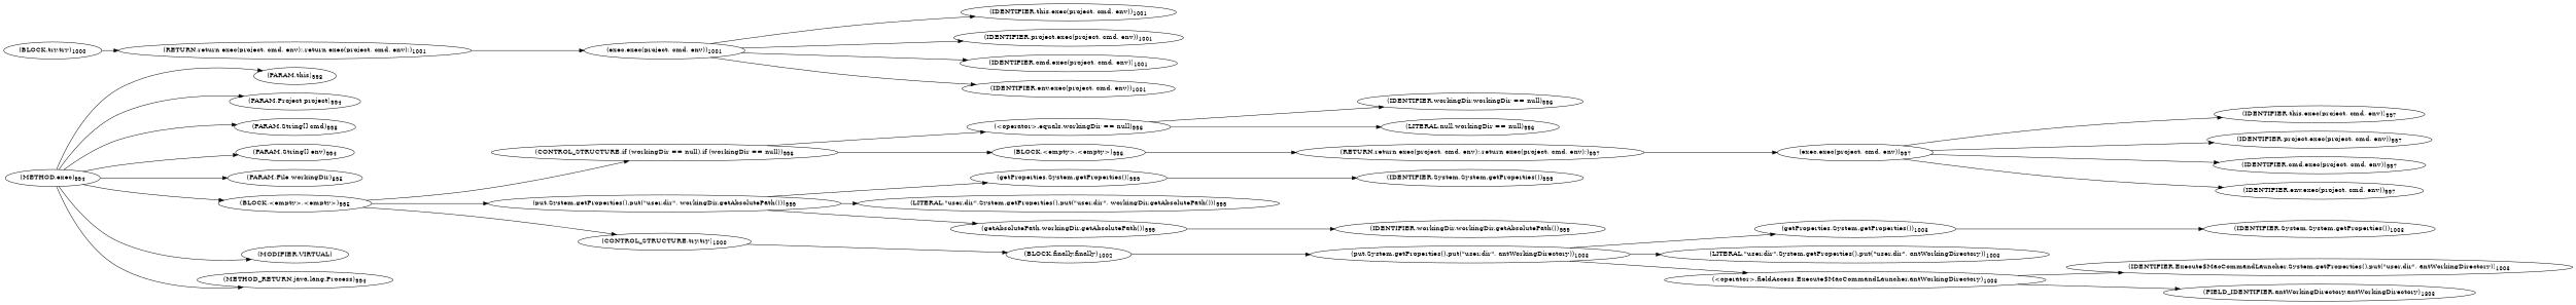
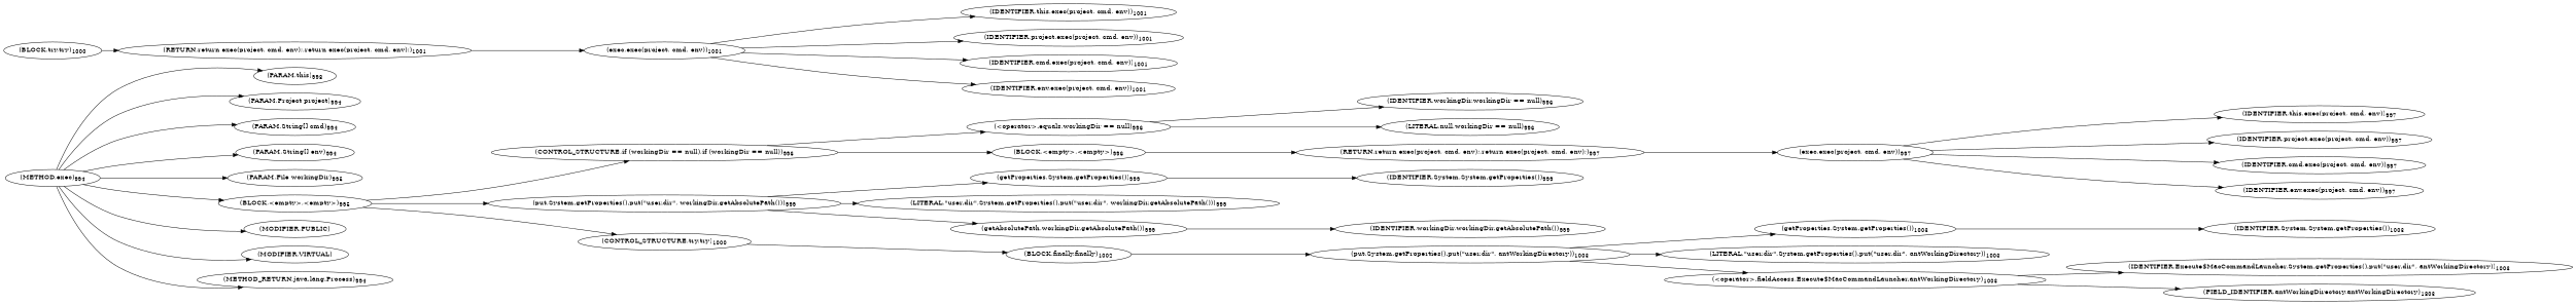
  digraph {
    rankdir=LR
    n1 [label=<(METHOD,exec)<SUB>994</SUB>>]
    n2 [label=<(PARAM,this)<SUB>998</SUB>>]
    n3 [label=<(PARAM,Project project)<SUB>994</SUB>>]
-   n4 [label=<(PARAM,String[] cmd)<SUB>998</SUB>>]
+   n4 [label=<(PARAM,String[] cmd)<SUB>994</SUB>>]
    n5 [label=<(PARAM,String[] env)<SUB>994</SUB>>]
-   n6 [label=<(PARAM,File workingDir)<SUB>895</SUB>>]
+   n6 [label=<(PARAM,File workingDir)<SUB>995</SUB>>]
    n7 [label=<(BLOCK,&lt;empty&gt;,&lt;empty&gt;)<SUB>995</SUB>>]
+   n8 [label=<(MODIFIER,PUBLIC)>]
    n9 [label=<(MODIFIER,VIRTUAL)>]
    n10 [label=<(METHOD_RETURN,java.lang.Process)<SUB>994</SUB>>]
    n11 [label=<(CONTROL_STRUCTURE,if (workingDir == null),if (workingDir == null))<SUB>996</SUB>>]
    n12 [label=<(put,System.getProperties().put(&quot;user.dir&quot;, workingDir.getAbsolutePath()))<SUB>999</SUB>>]
    n13 [label=<(CONTROL_STRUCTURE,try,try)<SUB>1000</SUB>>]
    n14 [label=<(&lt;operator&gt;.equals,workingDir == null)<SUB>996</SUB>>]
    n15 [label=<(BLOCK,&lt;empty&gt;,&lt;empty&gt;)<SUB>996</SUB>>]
    n16 [label=<(getProperties,System.getProperties())<SUB>999</SUB>>]
    n17 [label=<(LITERAL,&quot;user.dir&quot;,System.getProperties().put(&quot;user.dir&quot;, workingDir.getAbsolutePath()))<SUB>999</SUB>>]
    n18 [label=<(getAbsolutePath,workingDir.getAbsolutePath())<SUB>999</SUB>>]
    n19 [label=<(BLOCK,finally,finally)<SUB>1002</SUB>>]
    n20 [label=<(IDENTIFIER,workingDir,workingDir == null)<SUB>996</SUB>>]
    n21 [label=<(LITERAL,null,workingDir == null)<SUB>996</SUB>>]
    n22 [label=<(RETURN,return exec(project, cmd, env);,return exec(project, cmd, env);)<SUB>997</SUB>>]
    n23 [label=<(exec,exec(project, cmd, env))<SUB>997</SUB>>]
    n24 [label=<(IDENTIFIER,this,exec(project, cmd, env))<SUB>997</SUB>>]
    n25 [label=<(IDENTIFIER,project,exec(project, cmd, env))<SUB>997</SUB>>]
    n26 [label=<(IDENTIFIER,cmd,exec(project, cmd, env))<SUB>997</SUB>>]
    n27 [label=<(IDENTIFIER,env,exec(project, cmd, env))<SUB>997</SUB>>]
    n28 [label=<(IDENTIFIER,System,System.getProperties())<SUB>999</SUB>>]
    n29 [label=<(IDENTIFIER,workingDir,workingDir.getAbsolutePath())<SUB>999</SUB>>]
    n30 [label=<(BLOCK,try,try)<SUB>1000</SUB>>]
    n31 [label=<(RETURN,return exec(project, cmd, env);,return exec(project, cmd, env);)<SUB>1001</SUB>>]
    n32 [label=<(put,System.getProperties().put(&quot;user.dir&quot;, antWorkingDirectory))<SUB>1003</SUB>>]
    n33 [label=<(exec,exec(project, cmd, env))<SUB>1001</SUB>>]
    n34 [label=<(IDENTIFIER,this,exec(project, cmd, env))<SUB>1001</SUB>>]
    n35 [label=<(IDENTIFIER,project,exec(project, cmd, env))<SUB>1001</SUB>>]
    n36 [label=<(IDENTIFIER,cmd,exec(project, cmd, env))<SUB>1001</SUB>>]
    n37 [label=<(IDENTIFIER,env,exec(project, cmd, env))<SUB>1001</SUB>>]
    n38 [label=<(getProperties,System.getProperties())<SUB>1003</SUB>>]
    n39 [label=<(LITERAL,&quot;user.dir&quot;,System.getProperties().put(&quot;user.dir&quot;, antWorkingDirectory))<SUB>1003</SUB>>]
    n40 [label=<(&lt;operator&gt;.fieldAccess,Execute$MacCommandLauncher.antWorkingDirectory)<SUB>1003</SUB>>]
    n41 [label=<(IDENTIFIER,System,System.getProperties())<SUB>1003</SUB>>]
    n42 [label=<(IDENTIFIER,Execute$MacCommandLauncher,System.getProperties().put(&quot;user.dir&quot;, antWorkingDirectory))<SUB>1003</SUB>>]
    n43 [label=<(FIELD_IDENTIFIER,antWorkingDirectory,antWorkingDirectory)<SUB>1803</SUB>>]
    n1 -> n2
    n1 -> n3
    n1 -> n4
    n1 -> n5
    n1 -> n6
    n1 -> n7
+   n1 -> n8
    n1 -> n9
    n1 -> n10
    n7 -> n11
    n7 -> n12
    n7 -> n13
    n11 -> n14
    n11 -> n15
    n12 -> n16
    n12 -> n17
    n12 -> n18
    n13 -> n19
    n14 -> n20
    n14 -> n21
    n15 -> n22
    n16 -> n28
    n18 -> n29
    n19 -> n32
    n22 -> n23
    n23 -> n24
    n23 -> n25
    n23 -> n26
    n23 -> n27
    n30 -> n31
    n31 -> n33
    n32 -> n38
    n32 -> n39
    n32 -> n40
    n33 -> n34
    n33 -> n35
    n33 -> n36
    n33 -> n37
    n38 -> n41
    n40 -> n42
    n40 -> n43
  }
